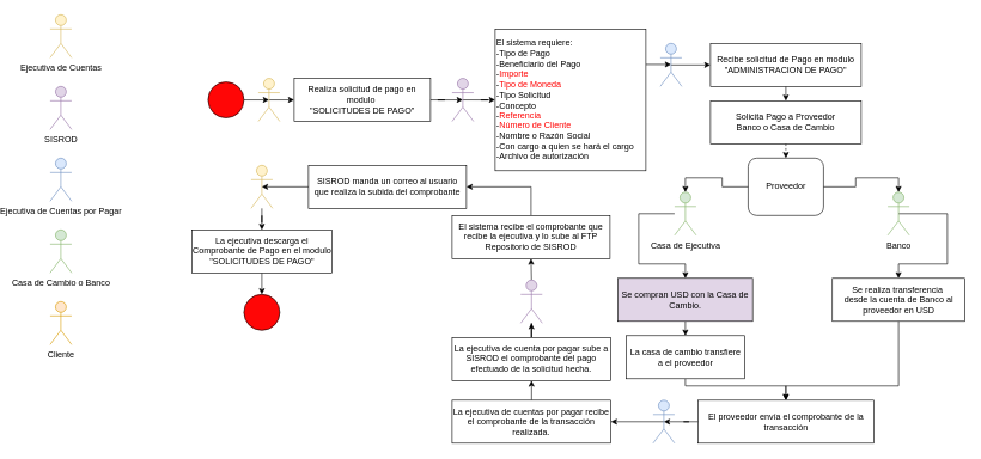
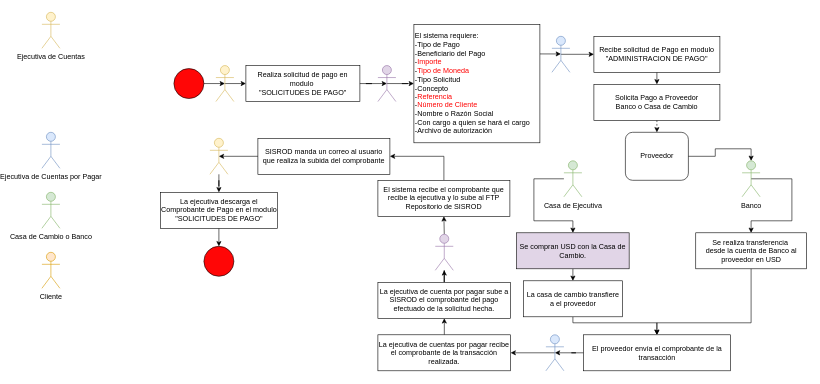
  <mxCell id="0" />
  <mxCell id="1" parent="0" />
  <mxCell id="2" value="" style="ellipse;whiteSpace=wrap;html=1;aspect=fixed;fillColor=#FF0606;" parent="1" vertex="1"><mxGeometry x="240" y="113.75" width="50" height="50" as="geometry" /></mxCell>
  <mxCell id="3" style="edgeStyle=orthogonalEdgeStyle;rounded=0;orthogonalLoop=1;jettySize=auto;html=1;" parent="1" source="4" target="52" edge="1"><mxGeometry relative="1" as="geometry" /></mxCell>
  <mxCell id="4" value="" style="shape=umlActor;verticalLabelPosition=bottom;verticalAlign=top;html=1;outlineConnect=0;fillColor=#fff2cc;strokeColor=#d6b656;" parent="1" vertex="1"><mxGeometry x="300" y="230" width="30" height="60" as="geometry" /></mxCell>
  <mxCell id="5" style="edgeStyle=orthogonalEdgeStyle;rounded=0;orthogonalLoop=1;jettySize=auto;html=1;exitX=0.5;exitY=0.5;exitDx=0;exitDy=0;exitPerimeter=0;entryX=0;entryY=0.5;entryDx=0;entryDy=0;" parent="1" source="6" target="7" edge="1"><mxGeometry relative="1" as="geometry" /></mxCell>
  <mxCell id="6" value="" style="shape=umlActor;verticalLabelPosition=bottom;verticalAlign=top;html=1;outlineConnect=0;fillColor=#fff2cc;strokeColor=#d6b656;" parent="1" vertex="1"><mxGeometry x="310" y="108.75" width="30" height="60" as="geometry" /></mxCell>
  <mxCell id="7" value="&lt;div style=&quot;&quot;&gt;Realiza solicitud de pago en modulo&amp;nbsp;&lt;/div&gt;&lt;div style=&quot;&quot;&gt;&quot;SOLICITUDES DE PAGO&quot;&lt;br&gt;&lt;/div&gt;" style="rounded=0;whiteSpace=wrap;html=1;" parent="1" vertex="1"><mxGeometry x="360" y="108.75" width="190" height="60" as="geometry" /></mxCell>
- <mxCell id="8" value="SISROD" style="shape=umlActor;verticalLabelPosition=bottom;verticalAlign=top;html=1;outlineConnect=0;fillColor=#e1d5e7;strokeColor=#9673a6;" parent="1" vertex="1"><mxGeometry x="20" y="120" width="30" height="60" as="geometry" /></mxCell>
  <mxCell id="9" value="Ejecutiva de Cuentas por Pagar" style="shape=umlActor;verticalLabelPosition=bottom;verticalAlign=top;html=1;outlineConnect=0;fillColor=#dae8fc;strokeColor=#6c8ebf;" parent="1" vertex="1"><mxGeometry x="20" y="220" width="30" height="60" as="geometry" /></mxCell>
  <mxCell id="10" style="edgeStyle=orthogonalEdgeStyle;rounded=0;orthogonalLoop=1;jettySize=auto;html=1;exitX=0.5;exitY=0.5;exitDx=0;exitDy=0;exitPerimeter=0;entryX=0;entryY=0.5;entryDx=0;entryDy=0;" parent="1" source="11" target="13" edge="1"><mxGeometry relative="1" as="geometry" /></mxCell>
  <mxCell id="11" value="" style="shape=umlActor;verticalLabelPosition=bottom;verticalAlign=top;html=1;outlineConnect=0;fillColor=#e1d5e7;strokeColor=#9673a6;" parent="1" vertex="1"><mxGeometry x="580" y="108.75" width="30" height="60" as="geometry" /></mxCell>
  <mxCell id="12" style="edgeStyle=orthogonalEdgeStyle;rounded=0;orthogonalLoop=1;jettySize=auto;html=1;exitX=1;exitY=0.25;exitDx=0;exitDy=0;entryX=0.5;entryY=0.5;entryDx=0;entryDy=0;entryPerimeter=0;" parent="1" source="13" target="19" edge="1"><mxGeometry relative="1" as="geometry" /></mxCell>
  <mxCell id="13" value="&lt;div style=&quot;&quot;&gt;&lt;span style=&quot;background-color: transparent; color: light-dark(rgb(0, 0, 0), rgb(255, 255, 255));&quot;&gt;El sistema requiere:&lt;/span&gt;&lt;/div&gt;&lt;span style=&quot;background-color: transparent; color: light-dark(rgb(0, 0, 0), rgb(255, 255, 255));&quot;&gt;&lt;div style=&quot;&quot;&gt;&lt;span style=&quot;background-color: transparent; color: light-dark(rgb(0, 0, 0), rgb(255, 255, 255));&quot;&gt;-Tipo de Pago&lt;/span&gt;&lt;/div&gt;&lt;/span&gt;&lt;span style=&quot;background-color: transparent; color: light-dark(rgb(0, 0, 0), rgb(255, 255, 255));&quot;&gt;&lt;div style=&quot;&quot;&gt;&lt;span style=&quot;background-color: transparent; color: light-dark(rgb(0, 0, 0), rgb(255, 255, 255));&quot;&gt;-Beneficiario del Pago&lt;/span&gt;&lt;/div&gt;&lt;/span&gt;&lt;span style=&quot;background-color: transparent; color: light-dark(rgb(0, 0, 0), rgb(255, 255, 255));&quot;&gt;&lt;div style=&quot;&quot;&gt;&lt;span style=&quot;background-color: transparent; color: light-dark(rgb(0, 0, 0), rgb(255, 255, 255));&quot;&gt;-&lt;/span&gt;&lt;font style=&quot;background-color: transparent; color: rgb(255, 0, 0);&quot;&gt;Importe&lt;/font&gt;&lt;/div&gt;&lt;/span&gt;&lt;span style=&quot;background-color: transparent; color: light-dark(rgb(0, 0, 0), rgb(255, 255, 255));&quot;&gt;&lt;div style=&quot;&quot;&gt;&lt;span style=&quot;background-color: transparent; color: light-dark(rgb(0, 0, 0), rgb(255, 255, 255));&quot;&gt;-&lt;/span&gt;&lt;span style=&quot;background-color: transparent; color: light-dark(rgb(0, 0, 0), rgb(255, 255, 255));&quot;&gt;&lt;font style=&quot;color: light-dark(rgb(255, 0, 0), rgb(255, 255, 255));&quot;&gt;Tipo de Moneda&lt;/font&gt;&lt;/span&gt;&lt;/div&gt;&lt;/span&gt;&lt;span style=&quot;color: light-dark(rgb(0, 0, 0), rgb(237, 237, 237)); background-color: transparent;&quot;&gt;&lt;div style=&quot;&quot;&gt;&lt;span style=&quot;background-color: transparent; color: light-dark(rgb(0, 0, 0), rgb(237, 237, 237));&quot;&gt;-Tipo Solicitud&amp;nbsp;&lt;/span&gt;&lt;/div&gt;&lt;/span&gt;&lt;span style=&quot;background-color: transparent; color: light-dark(rgb(0, 0, 0), rgb(255, 255, 255));&quot;&gt;&lt;div style=&quot;&quot;&gt;&lt;span style=&quot;background-color: transparent; color: light-dark(rgb(0, 0, 0), rgb(255, 255, 255));&quot;&gt;-Concepto&lt;/span&gt;&lt;/div&gt;&lt;/span&gt;&lt;span style=&quot;background-color: transparent; color: light-dark(rgb(0, 0, 0), rgb(255, 255, 255));&quot;&gt;&lt;div style=&quot;&quot;&gt;&lt;span style=&quot;background-color: transparent; color: light-dark(rgb(0, 0, 0), rgb(255, 255, 255));&quot;&gt;-&lt;/span&gt;&lt;font style=&quot;background-color: transparent; color: rgb(255, 0, 0);&quot;&gt;Referencia&lt;/font&gt;&lt;/div&gt;&lt;/span&gt;&lt;span style=&quot;background-color: transparent; color: light-dark(rgb(0, 0, 0), rgb(255, 255, 255));&quot;&gt;&lt;div style=&quot;&quot;&gt;&lt;span style=&quot;background-color: transparent; color: light-dark(rgb(0, 0, 0), rgb(255, 255, 255));&quot;&gt;-&lt;/span&gt;&lt;font style=&quot;background-color: transparent; color: light-dark(rgb(255, 0, 0), rgb(237, 237, 237));&quot;&gt;Número de Cliente&lt;/font&gt;&lt;/div&gt;&lt;/span&gt;&lt;span style=&quot;background-color: transparent; color: light-dark(rgb(0, 0, 0), rgb(255, 255, 255));&quot;&gt;&lt;div style=&quot;&quot;&gt;&lt;span style=&quot;background-color: transparent; color: light-dark(rgb(0, 0, 0), rgb(255, 255, 255));&quot;&gt;-&lt;/span&gt;&lt;font style=&quot;background-color: transparent; color: light-dark(rgb(0, 0, 0), rgb(255, 255, 255));&quot;&gt;&lt;font style=&quot;color: light-dark(rgb(0, 0, 0), rgb(237, 237, 237));&quot;&gt;Nombre o Razón Social&lt;/font&gt;&lt;/font&gt;&lt;/div&gt;&lt;/span&gt;&lt;span style=&quot;color: light-dark(rgb(0, 0, 0), rgb(237, 237, 237)); background-color: transparent;&quot;&gt;&lt;div style=&quot;&quot;&gt;&lt;span style=&quot;background-color: transparent; color: light-dark(rgb(0, 0, 0), rgb(237, 237, 237));&quot;&gt;-Con cargo a quien se hará el cargo&lt;/span&gt;&lt;/div&gt;&lt;/span&gt;&lt;div style=&quot;&quot;&gt;-Archivo de autorización&lt;/div&gt;" style="rounded=0;whiteSpace=wrap;html=1;align=left;" parent="1" vertex="1"><mxGeometry x="640" y="40" width="210" height="197.5" as="geometry" /></mxCell>
  <mxCell id="14" style="edgeStyle=orthogonalEdgeStyle;rounded=0;orthogonalLoop=1;jettySize=auto;html=1;exitX=1;exitY=0.5;exitDx=0;exitDy=0;entryX=0.5;entryY=0.5;entryDx=0;entryDy=0;entryPerimeter=0;" parent="1" source="2" target="6" edge="1"><mxGeometry relative="1" as="geometry" /></mxCell>
  <mxCell id="15" style="edgeStyle=orthogonalEdgeStyle;rounded=0;orthogonalLoop=1;jettySize=auto;html=1;exitX=1;exitY=0.5;exitDx=0;exitDy=0;entryX=0.5;entryY=0.5;entryDx=0;entryDy=0;entryPerimeter=0;" parent="1" source="7" target="11" edge="1"><mxGeometry relative="1" as="geometry" /></mxCell>
  <mxCell id="16" value="Casa de Cambio o Banco" style="shape=umlActor;verticalLabelPosition=bottom;verticalAlign=top;html=1;outlineConnect=0;fillColor=#d5e8d4;strokeColor=#82b366;" parent="1" vertex="1"><mxGeometry x="20" y="320" width="30" height="60" as="geometry" /></mxCell>
  <mxCell id="17" value="Cliente" style="shape=umlActor;verticalLabelPosition=bottom;verticalAlign=top;html=1;outlineConnect=0;fillColor=#ffe6cc;strokeColor=#d79b00;" parent="1" vertex="1"><mxGeometry x="20" y="420" width="30" height="60" as="geometry" /></mxCell>
  <mxCell id="18" style="edgeStyle=orthogonalEdgeStyle;rounded=0;orthogonalLoop=1;jettySize=auto;html=1;exitX=0.5;exitY=0.5;exitDx=0;exitDy=0;exitPerimeter=0;" parent="1" source="19" target="21" edge="1"><mxGeometry relative="1" as="geometry" /></mxCell>
  <mxCell id="19" value="" style="shape=umlActor;verticalLabelPosition=bottom;verticalAlign=top;html=1;outlineConnect=0;fillColor=#dae8fc;strokeColor=#6c8ebf;" parent="1" vertex="1"><mxGeometry x="870" y="60" width="30" height="60" as="geometry" /></mxCell>
  <mxCell id="20" style="edgeStyle=orthogonalEdgeStyle;rounded=0;orthogonalLoop=1;jettySize=auto;html=1;exitX=0.5;exitY=1;exitDx=0;exitDy=0;entryX=0.5;entryY=0;entryDx=0;entryDy=0;" parent="1" source="21" target="24" edge="1"><mxGeometry relative="1" as="geometry" /></mxCell>
  <mxCell id="21" value="&lt;div&gt;Recibe solicitud de Pago en modulo &quot;ADMINISTRACION DE PAGO&quot;&lt;/div&gt;" style="rounded=0;whiteSpace=wrap;html=1;" parent="1" vertex="1"><mxGeometry x="940" y="60" width="210" height="60" as="geometry" /></mxCell>
  <mxCell id="22" value="Proveedor" style="whiteSpace=wrap;html=1;rounded=1;" parent="1" vertex="1"><mxGeometry x="992.5" y="220" width="105" height="80" as="geometry" /></mxCell>
  <mxCell id="23" style="edgeStyle=orthogonalEdgeStyle;rounded=0;orthogonalLoop=1;jettySize=auto;html=1;exitX=0.5;exitY=1;exitDx=0;exitDy=0;entryX=0.5;entryY=0;entryDx=0;entryDy=0;dashed=1;" parent="1" source="24" target="22" edge="1"><mxGeometry relative="1" as="geometry" /></mxCell>
  <mxCell id="24" value="Solicita Pago a Proveedor&lt;br&gt;Banco o Casa de Cambio" style="rounded=0;whiteSpace=wrap;html=1;" parent="1" vertex="1"><mxGeometry x="940" y="140" width="210" height="60" as="geometry" /></mxCell>
  <mxCell id="25" value="" style="edgeStyle=orthogonalEdgeStyle;rounded=0;orthogonalLoop=1;jettySize=auto;html=1;entryX=0.5;entryY=0;entryDx=0;entryDy=0;" parent="1" target="32" edge="1"><mxGeometry relative="1" as="geometry"><mxPoint x="890" y="297.5" as="sourcePoint" /><mxPoint x="910" y="367.5" as="targetPoint" /><Array as="points"><mxPoint x="840" y="297.5" /><mxPoint x="840" y="367.5" /><mxPoint x="905" y="367.5" /></Array></mxGeometry></mxCell>
  <mxCell id="26" value="Casa de Ejecutiva" style="shape=umlActor;verticalLabelPosition=bottom;verticalAlign=top;html=1;outlineConnect=0;fillColor=#d5e8d4;strokeColor=#82b366;" parent="1" vertex="1"><mxGeometry x="890" y="267.5" width="30" height="60" as="geometry" /></mxCell>
  <mxCell id="27" style="edgeStyle=orthogonalEdgeStyle;rounded=0;orthogonalLoop=1;jettySize=auto;html=1;exitX=0.5;exitY=0.5;exitDx=0;exitDy=0;exitPerimeter=0;entryX=0.5;entryY=0;entryDx=0;entryDy=0;" parent="1" source="28" target="36" edge="1"><mxGeometry relative="1" as="geometry"><Array as="points"><mxPoint x="1270" y="297.5" /><mxPoint x="1270" y="367.5" /><mxPoint x="1202" y="367.5" /></Array></mxGeometry></mxCell>
  <mxCell id="28" value="Banco" style="shape=umlActor;verticalLabelPosition=bottom;verticalAlign=top;html=1;outlineConnect=0;fillColor=#d5e8d4;strokeColor=#82b366;" parent="1" vertex="1"><mxGeometry x="1187" y="267.5" width="30" height="60" as="geometry" /></mxCell>
- <mxCell id="29" style="edgeStyle=orthogonalEdgeStyle;rounded=0;orthogonalLoop=1;jettySize=auto;html=1;exitX=0;exitY=0.5;exitDx=0;exitDy=0;entryX=0.5;entryY=0;entryDx=0;entryDy=0;entryPerimeter=0;" parent="1" source="22" target="26" edge="1"><mxGeometry relative="1" as="geometry" /></mxCell>
  <mxCell id="30" style="edgeStyle=orthogonalEdgeStyle;rounded=0;orthogonalLoop=1;jettySize=auto;html=1;exitX=1;exitY=0.5;exitDx=0;exitDy=0;entryX=0.5;entryY=0;entryDx=0;entryDy=0;entryPerimeter=0;" parent="1" source="22" target="28" edge="1"><mxGeometry relative="1" as="geometry" /></mxCell>
  <mxCell id="31" style="edgeStyle=orthogonalEdgeStyle;rounded=0;orthogonalLoop=1;jettySize=auto;html=1;exitX=0.5;exitY=1;exitDx=0;exitDy=0;entryX=0.5;entryY=0;entryDx=0;entryDy=0;" parent="1" source="32" target="34" edge="1"><mxGeometry relative="1" as="geometry" /></mxCell>
  <mxCell id="32" value="Se compran USD con la Casa de Cambio." style="rounded=0;whiteSpace=wrap;html=1;fillColor=#e1d5e7;" parent="1" vertex="1"><mxGeometry x="811.25" y="387.5" width="187.5" height="60" as="geometry" /></mxCell>
  <mxCell id="33" style="edgeStyle=orthogonalEdgeStyle;rounded=0;orthogonalLoop=1;jettySize=auto;html=1;exitX=0.5;exitY=1;exitDx=0;exitDy=0;entryX=0.5;entryY=0;entryDx=0;entryDy=0;" parent="1" source="34" target="37" edge="1"><mxGeometry relative="1" as="geometry"><Array as="points"><mxPoint x="905" y="537.5" /><mxPoint x="1045" y="537.5" /></Array></mxGeometry></mxCell>
  <mxCell id="34" value="La casa de cambio transfiere a el proveedor" style="rounded=0;whiteSpace=wrap;html=1;" parent="1" vertex="1"><mxGeometry x="822.5" y="467.5" width="165" height="60" as="geometry" /></mxCell>
  <mxCell id="35" style="edgeStyle=orthogonalEdgeStyle;rounded=0;orthogonalLoop=1;jettySize=auto;html=1;exitX=0.5;exitY=1;exitDx=0;exitDy=0;entryX=0.5;entryY=0;entryDx=0;entryDy=0;" parent="1" target="37" edge="1"><mxGeometry relative="1" as="geometry"><mxPoint x="1202" y="417.5" as="sourcePoint" /><mxPoint x="1070" y="547.5" as="targetPoint" /><Array as="points"><mxPoint x="1202" y="537.5" /><mxPoint x="1045" y="537.5" /></Array></mxGeometry></mxCell>
  <mxCell id="36" value="Se realiza transferencia&amp;nbsp;&lt;div&gt;desde la cuenta de Banco al proveedor en USD&lt;/div&gt;" style="rounded=0;whiteSpace=wrap;html=1;" parent="1" vertex="1"><mxGeometry x="1109.75" y="387.5" width="184.5" height="60" as="geometry" /></mxCell>
  <mxCell id="37" value="El proveedor envía el comprobante de la transacción" style="rounded=0;whiteSpace=wrap;html=1;" parent="1" vertex="1"><mxGeometry x="922.5" y="557.5" width="245" height="60" as="geometry" /></mxCell>
  <mxCell id="38" style="edgeStyle=orthogonalEdgeStyle;rounded=0;orthogonalLoop=1;jettySize=auto;html=1;exitX=0.5;exitY=0.5;exitDx=0;exitDy=0;exitPerimeter=0;entryX=1;entryY=0.5;entryDx=0;entryDy=0;" parent="1" source="39" target="42" edge="1"><mxGeometry relative="1" as="geometry" /></mxCell>
  <mxCell id="39" value="" style="shape=umlActor;verticalLabelPosition=bottom;verticalAlign=top;html=1;outlineConnect=0;fillColor=#dae8fc;strokeColor=#6c8ebf;" parent="1" vertex="1"><mxGeometry x="860" y="557.5" width="30" height="60" as="geometry" /></mxCell>
  <mxCell id="40" style="edgeStyle=orthogonalEdgeStyle;rounded=0;orthogonalLoop=1;jettySize=auto;html=1;exitX=0;exitY=0.5;exitDx=0;exitDy=0;entryX=0.5;entryY=0.5;entryDx=0;entryDy=0;entryPerimeter=0;" parent="1" source="37" target="39" edge="1"><mxGeometry relative="1" as="geometry" /></mxCell>
  <mxCell id="41" style="edgeStyle=orthogonalEdgeStyle;rounded=0;orthogonalLoop=1;jettySize=auto;html=1;entryX=0.5;entryY=1;entryDx=0;entryDy=0;" parent="1" source="42" target="44" edge="1"><mxGeometry relative="1" as="geometry" /></mxCell>
  <mxCell id="42" value="La ejecutiva de cuentas por pagar recibe el comprobante de la transacción realizada." style="rounded=0;whiteSpace=wrap;html=1;" parent="1" vertex="1"><mxGeometry x="580" y="557.5" width="221.25" height="60" as="geometry" /></mxCell>
  <mxCell id="43" style="edgeStyle=orthogonalEdgeStyle;rounded=0;orthogonalLoop=1;jettySize=auto;html=1;exitX=0.5;exitY=0;exitDx=0;exitDy=0;" parent="1" source="44" target="46" edge="1"><mxGeometry relative="1" as="geometry" /></mxCell>
  <mxCell id="44" value="La ejecutiva de cuenta por pagar sube a SISROD el comprobante del pago efectuado de la solicitud hecha." style="rounded=0;whiteSpace=wrap;html=1;" parent="1" vertex="1"><mxGeometry x="580" y="470" width="221.25" height="60" as="geometry" /></mxCell>
  <mxCell id="45" style="edgeStyle=orthogonalEdgeStyle;rounded=0;orthogonalLoop=1;jettySize=auto;html=1;exitX=0.5;exitY=0;exitDx=0;exitDy=0;exitPerimeter=0;entryX=0.5;entryY=1;entryDx=0;entryDy=0;" parent="1" source="46" target="48" edge="1"><mxGeometry relative="1" as="geometry" /></mxCell>
  <mxCell id="46" value="" style="shape=umlActor;verticalLabelPosition=bottom;verticalAlign=top;html=1;outlineConnect=0;fillColor=#e1d5e7;strokeColor=#9673a6;" parent="1" vertex="1"><mxGeometry x="675.63" y="390" width="30" height="60" as="geometry" /></mxCell>
  <mxCell id="47" style="edgeStyle=orthogonalEdgeStyle;rounded=0;orthogonalLoop=1;jettySize=auto;html=1;exitX=0.5;exitY=0;exitDx=0;exitDy=0;entryX=1;entryY=0.5;entryDx=0;entryDy=0;" parent="1" source="48" target="49" edge="1"><mxGeometry relative="1" as="geometry" /></mxCell>
  <mxCell id="48" value="El sistema recibe el comprobante que recibe la ejecutiva y lo sube al FTP Repositorio de SISROD" style="rounded=0;whiteSpace=wrap;html=1;" parent="1" vertex="1"><mxGeometry x="580" y="300" width="220" height="60" as="geometry" /></mxCell>
  <mxCell id="49" value="SISROD manda un correo al usuario que realiza la subida del comprobante" style="rounded=0;whiteSpace=wrap;html=1;" parent="1" vertex="1"><mxGeometry x="380" y="230" width="220" height="60" as="geometry" /></mxCell>
  <mxCell id="50" style="edgeStyle=orthogonalEdgeStyle;rounded=0;orthogonalLoop=1;jettySize=auto;html=1;exitX=0;exitY=0.5;exitDx=0;exitDy=0;entryX=0.5;entryY=0.5;entryDx=0;entryDy=0;entryPerimeter=0;" parent="1" source="49" target="4" edge="1"><mxGeometry relative="1" as="geometry" /></mxCell>
  <mxCell id="51" style="edgeStyle=orthogonalEdgeStyle;rounded=0;orthogonalLoop=1;jettySize=auto;html=1;exitX=0.5;exitY=1;exitDx=0;exitDy=0;entryX=0.5;entryY=0;entryDx=0;entryDy=0;" edge="1" parent="1" source="52" target="54"><mxGeometry relative="1" as="geometry" /></mxCell>
  <mxCell id="52" value="La ejecutiva descarga el Comprobante de Pago en el modulo &quot;SOLICITUDES DE PAGO&quot;" style="rounded=0;whiteSpace=wrap;html=1;" parent="1" vertex="1"><mxGeometry x="217.5" y="320" width="195" height="60" as="geometry" /></mxCell>
  <mxCell id="53" value="Ejecutiva de Cuentas" style="shape=umlActor;verticalLabelPosition=bottom;verticalAlign=top;html=1;outlineConnect=0;fillColor=#fff2cc;strokeColor=#d6b656;" parent="1" vertex="1"><mxGeometry x="20" y="20" width="30" height="60" as="geometry" /></mxCell>
  <mxCell id="54" value="" style="ellipse;whiteSpace=wrap;html=1;aspect=fixed;fillColor=#FF0606;" vertex="1" parent="1"><mxGeometry x="290" y="410" width="50" height="50" as="geometry" /></mxCell>
